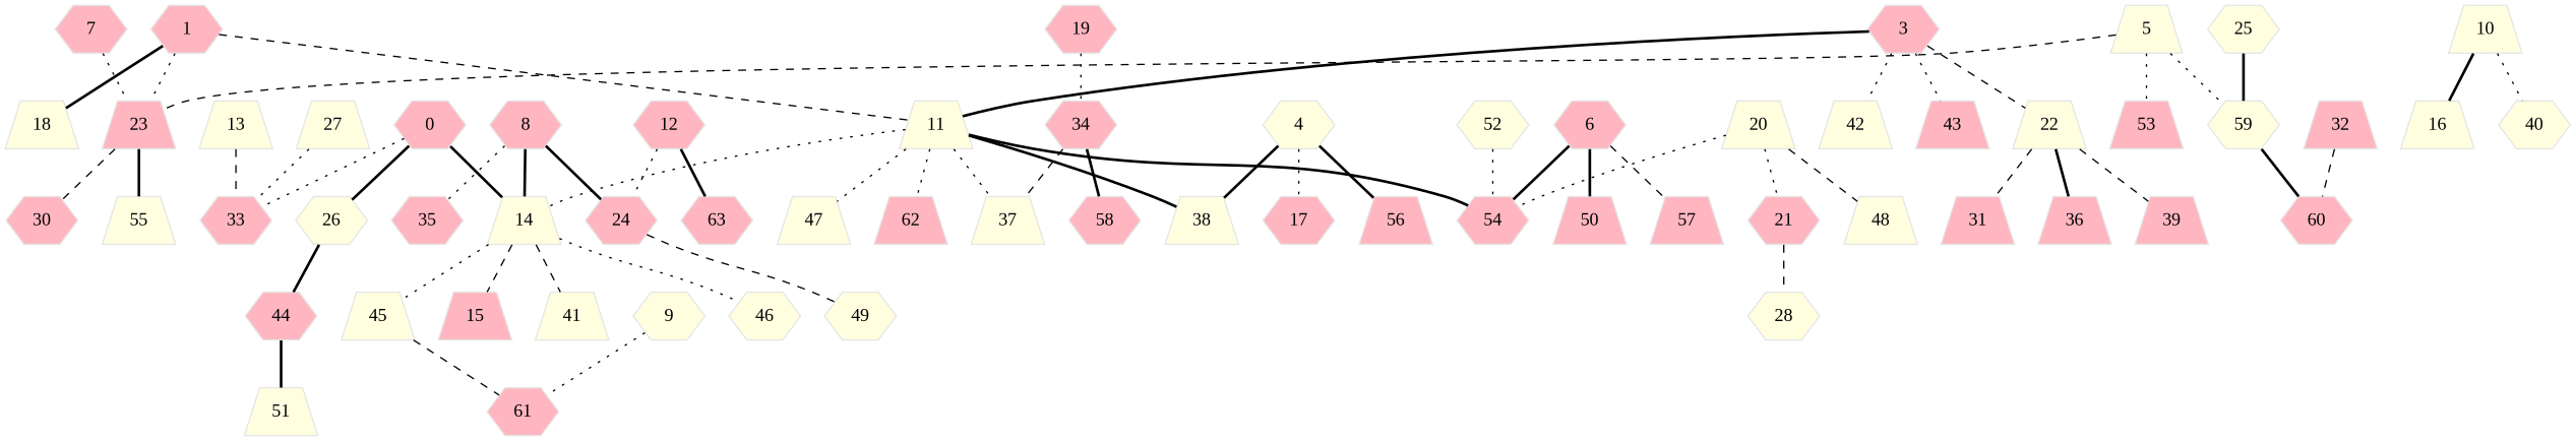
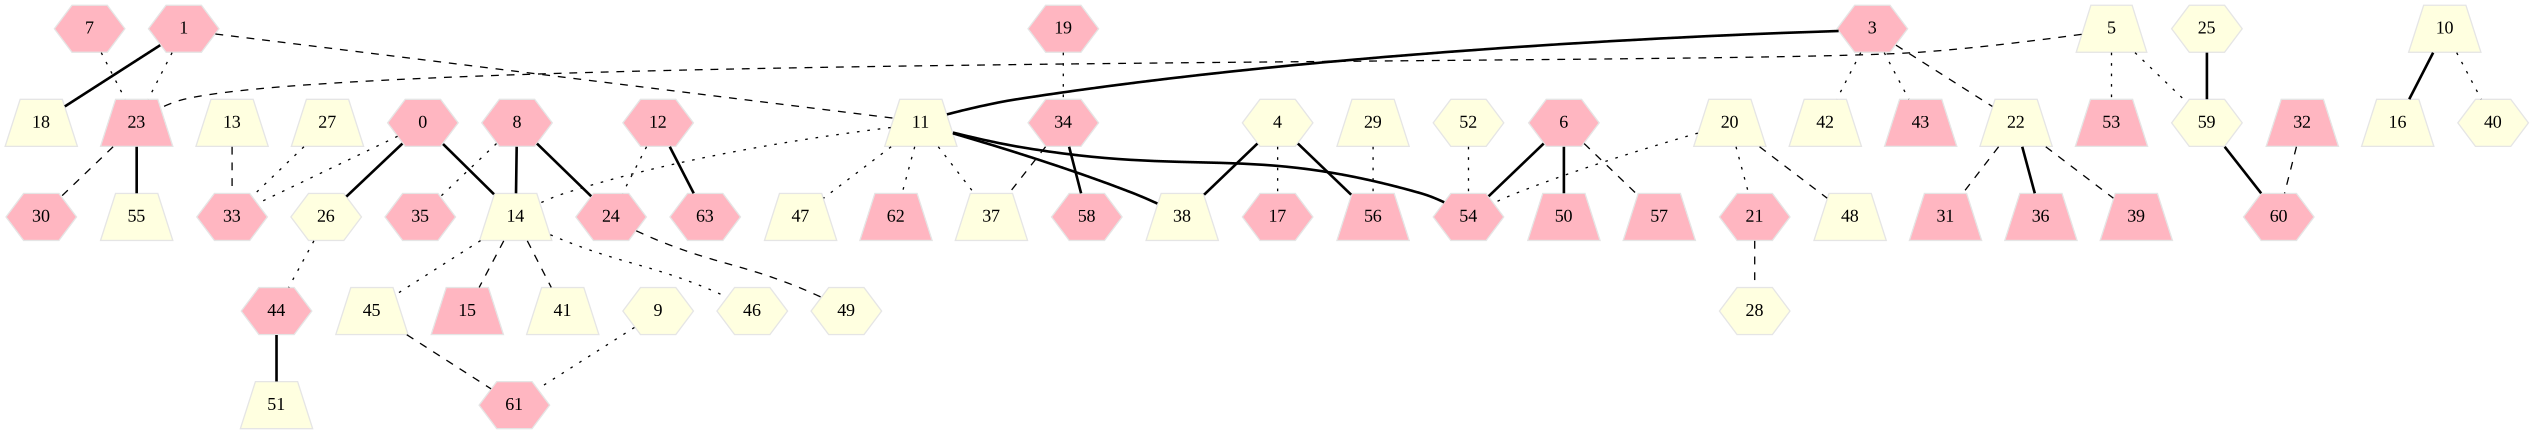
  graph {
    fontname="Liberation Serif"
    node [color=gray90 fillcolor=lightpink fontname="Liberation Serif" shape=trapezium style=filled]
    edge [fontname="Liberation Serif" style=dotted weight=1.0]
    1 [shape=hexagon]
    11 [fillcolor=lightyellow]
    18 [fillcolor=lightyellow]
    23
    14 [fillcolor=lightyellow]
    38 [fillcolor=lightyellow]
    54 [shape=hexagon]
    37 [fillcolor=lightyellow]
    47 [fillcolor=lightyellow]
    62
    30 [shape=hexagon]
    55 [fillcolor=lightyellow]
    n13 [label=0 shape=hexagon]
    26 [fillcolor=lightyellow shape=hexagon]
    33 [shape=hexagon]
    45 [fillcolor=lightyellow]
    15
    41 [fillcolor=lightyellow]
    46 [fillcolor=lightyellow shape=hexagon]
    44 [shape=hexagon]
    3 [shape=hexagon]
    22 [fillcolor=lightyellow]
    42 [fillcolor=lightyellow]
    43
    31
    36
    39
    4 [fillcolor=lightyellow shape=hexagon]
    17 [shape=hexagon]
    56
    5 [fillcolor=lightyellow]
    53
    59 [fillcolor=lightyellow shape=hexagon]
    60 [shape=hexagon]
    6 [shape=hexagon]
    50
    57
    7 [shape=hexagon]
    8 [shape=hexagon]
    24 [shape=hexagon]
    35 [shape=hexagon]
    49 [fillcolor=lightyellow shape=hexagon]
    9 [fillcolor=lightyellow shape=hexagon]
    61 [shape=hexagon]
    10 [fillcolor=lightyellow]
    16 [fillcolor=lightyellow]
    40 [fillcolor=lightyellow shape=hexagon]
    12 [shape=hexagon]
    63 [shape=hexagon]
    13 [fillcolor=lightyellow]
    19 [shape=hexagon]
    34 [shape=hexagon]
    58 [shape=hexagon]
    20 [fillcolor=lightyellow]
    21 [shape=hexagon]
    48 [fillcolor=lightyellow]
    28 [fillcolor=lightyellow shape=hexagon]
    25 [fillcolor=lightyellow shape=hexagon]
    51 [fillcolor=lightyellow]
    27 [fillcolor=lightyellow]
+   29 [fillcolor=lightyellow]
    32
    52 [fillcolor=lightyellow shape=hexagon]
    1 -- 11 [style=dashed]
    1 -- 18 [style=bold]
    1 -- 23
    11 -- 14
    11 -- 38 [style=bold]
    11 -- 54 [style=bold]
    11 -- 37
    11 -- 47
    11 -- 62
    23 -- 30 [style=dashed]
    23 -- 55 [style=bold]
    14 -- 45
    14 -- 15 [style=dashed]
    14 -- 41 [style=dashed]
    14 -- 46
    n13 -- 14 [style=bold]
    n13 -- 26 [style=bold]
    n13 -- 33
-   26 -- 44 [style=bold]
+   26 -- 44
    45 -- 61 [style=dashed]
    44 -- 51 [style=bold]
    3 -- 11 [style=bold]
    3 -- 22 [style=dashed]
    3 -- 42
    3 -- 43
    22 -- 31 [style=dashed]
    22 -- 36 [style=bold]
    22 -- 39 [style=dashed]
    4 -- 38 [style=bold]
    4 -- 17
    4 -- 56 [style=bold]
    5 -- 23 [style=dashed]
    5 -- 53
    5 -- 59
    59 -- 60 [style=bold]
    6 -- 54 [style=bold]
    6 -- 50 [style=bold]
    6 -- 57 [style=dashed]
    7 -- 23
    8 -- 14 [style=bold]
    8 -- 24 [style=bold]
    8 -- 35
    24 -- 49 [style=dashed]
    9 -- 61
    10 -- 16 [style=bold]
    10 -- 40
    12 -- 24
    12 -- 63 [style=bold]
    13 -- 33 [style=dashed]
    19 -- 34
    34 -- 37 [style=dashed]
    34 -- 58 [style=bold]
    20 -- 54
    20 -- 21
    20 -- 48 [style=dashed]
    21 -- 28 [style=dashed]
    25 -- 59 [style=bold]
    27 -- 33
+   29 -- 56
    32 -- 60 [style=dashed]
    52 -- 54
  }
